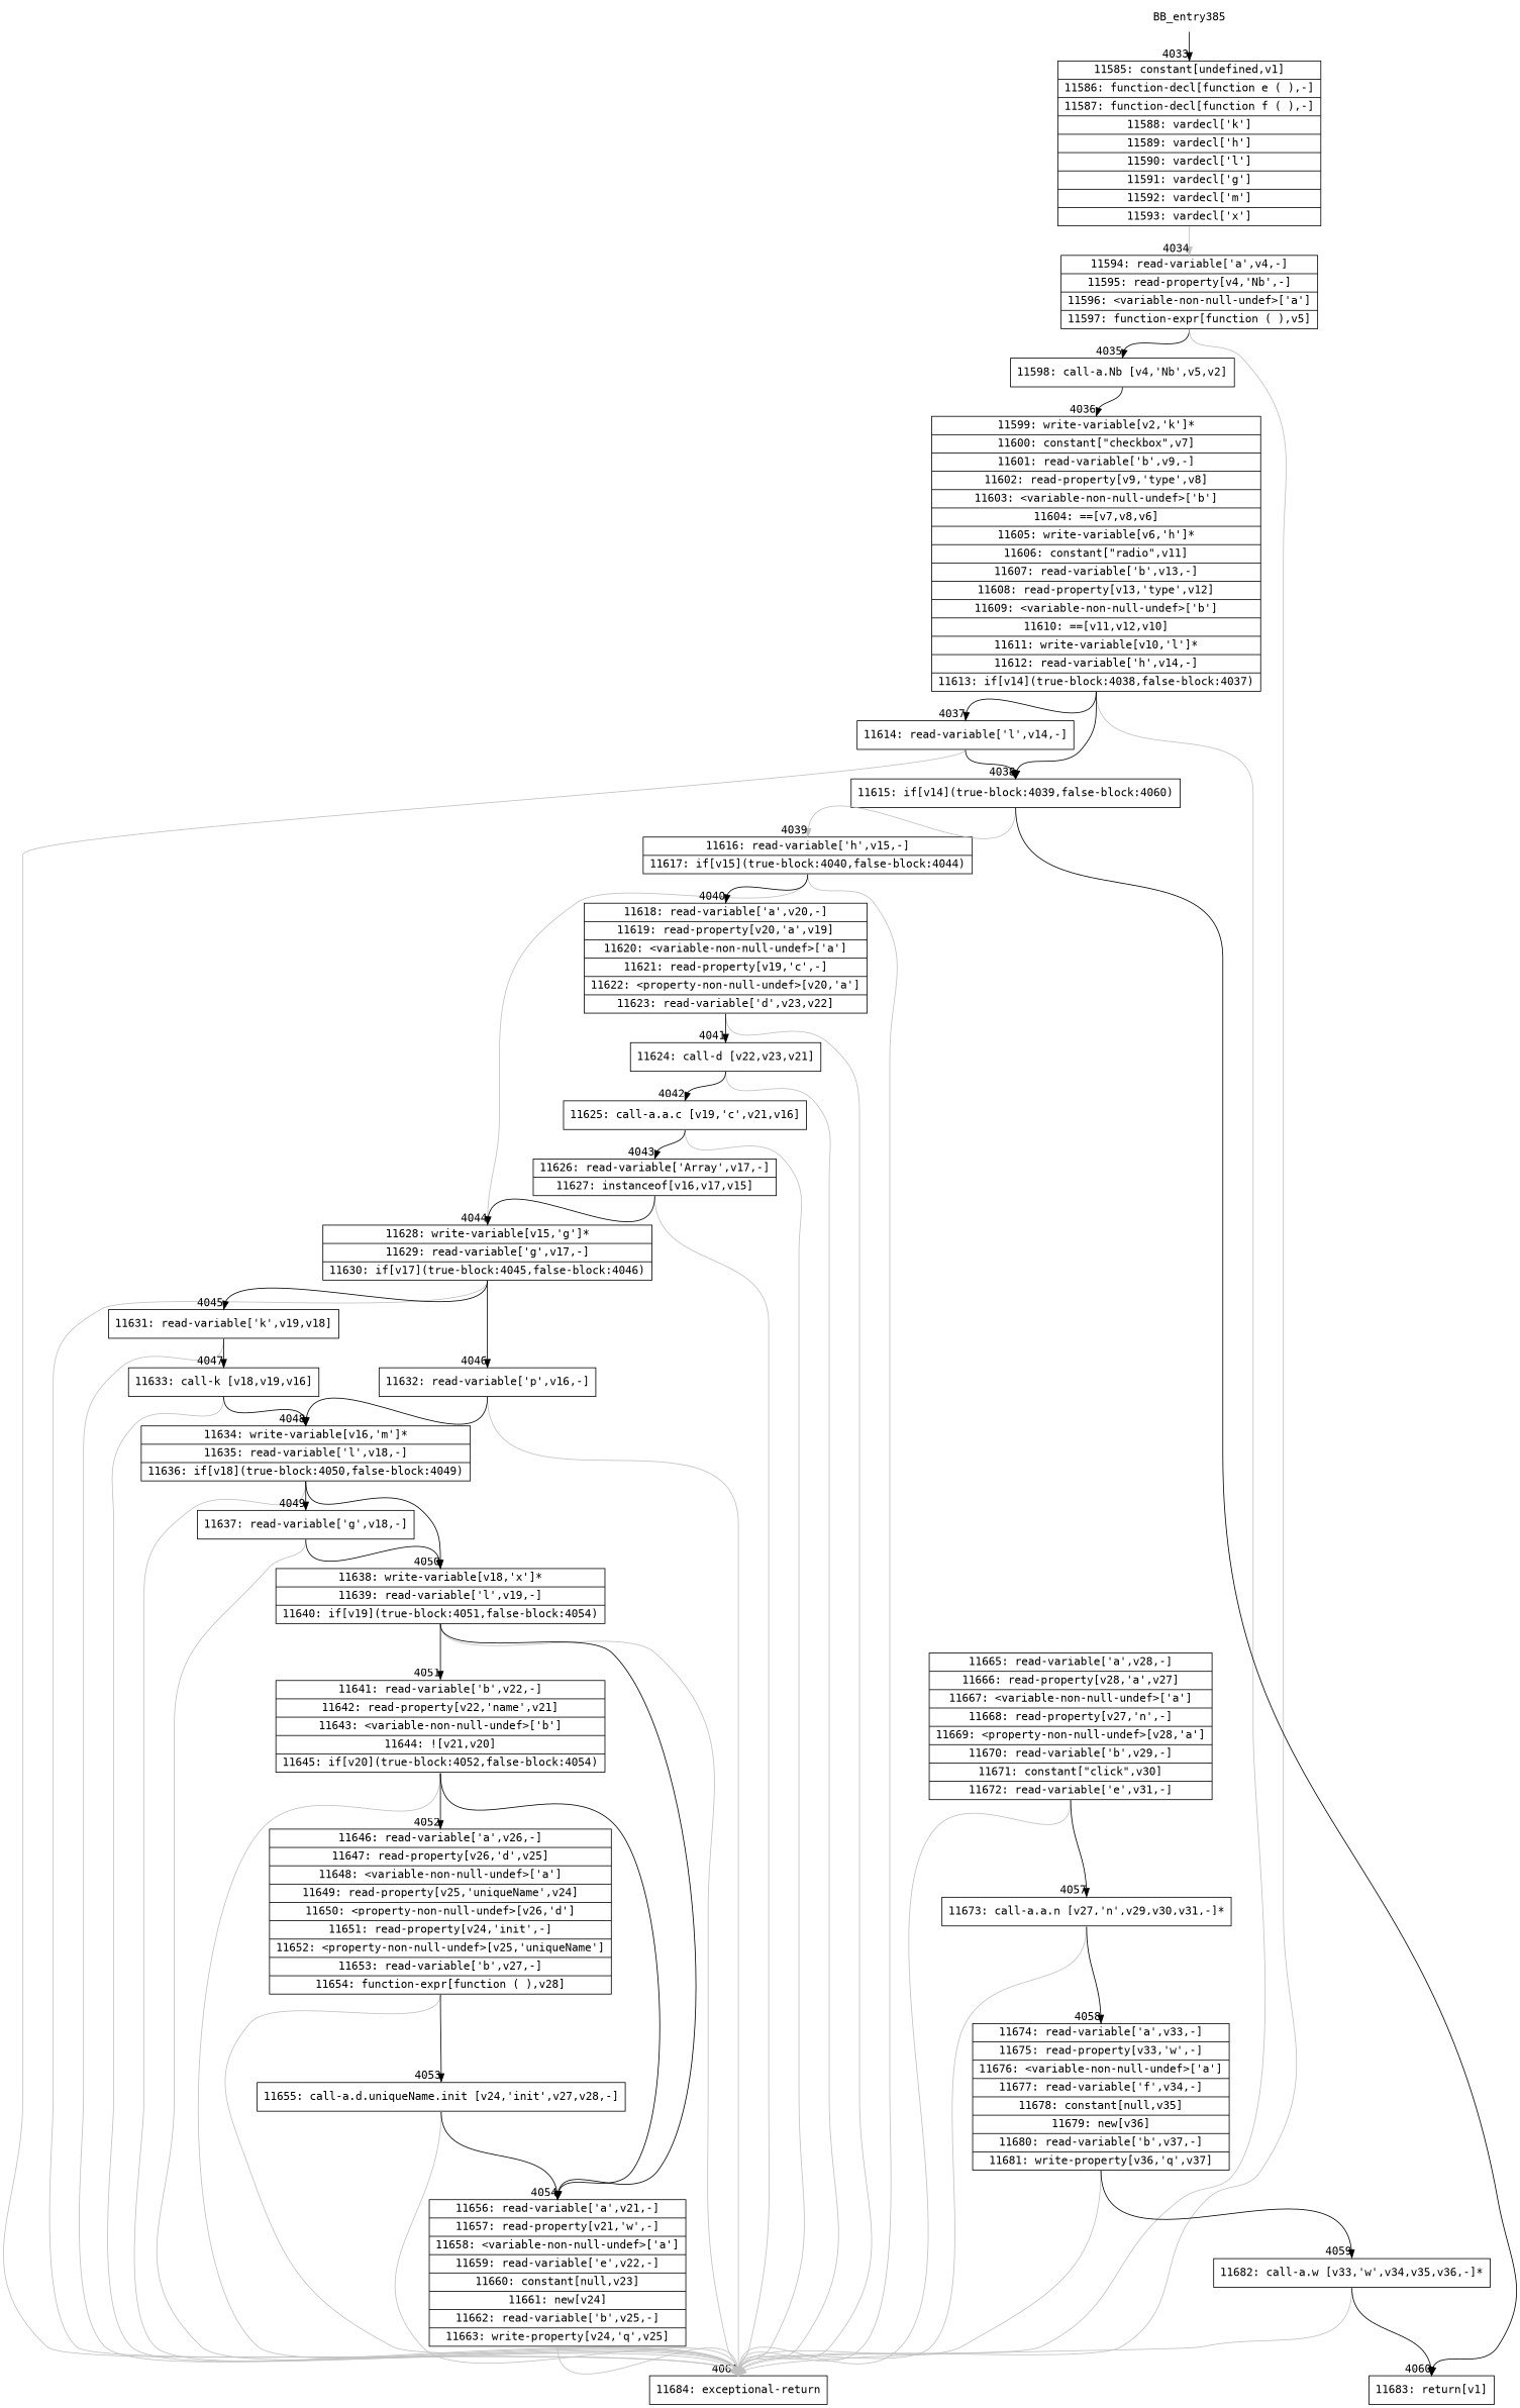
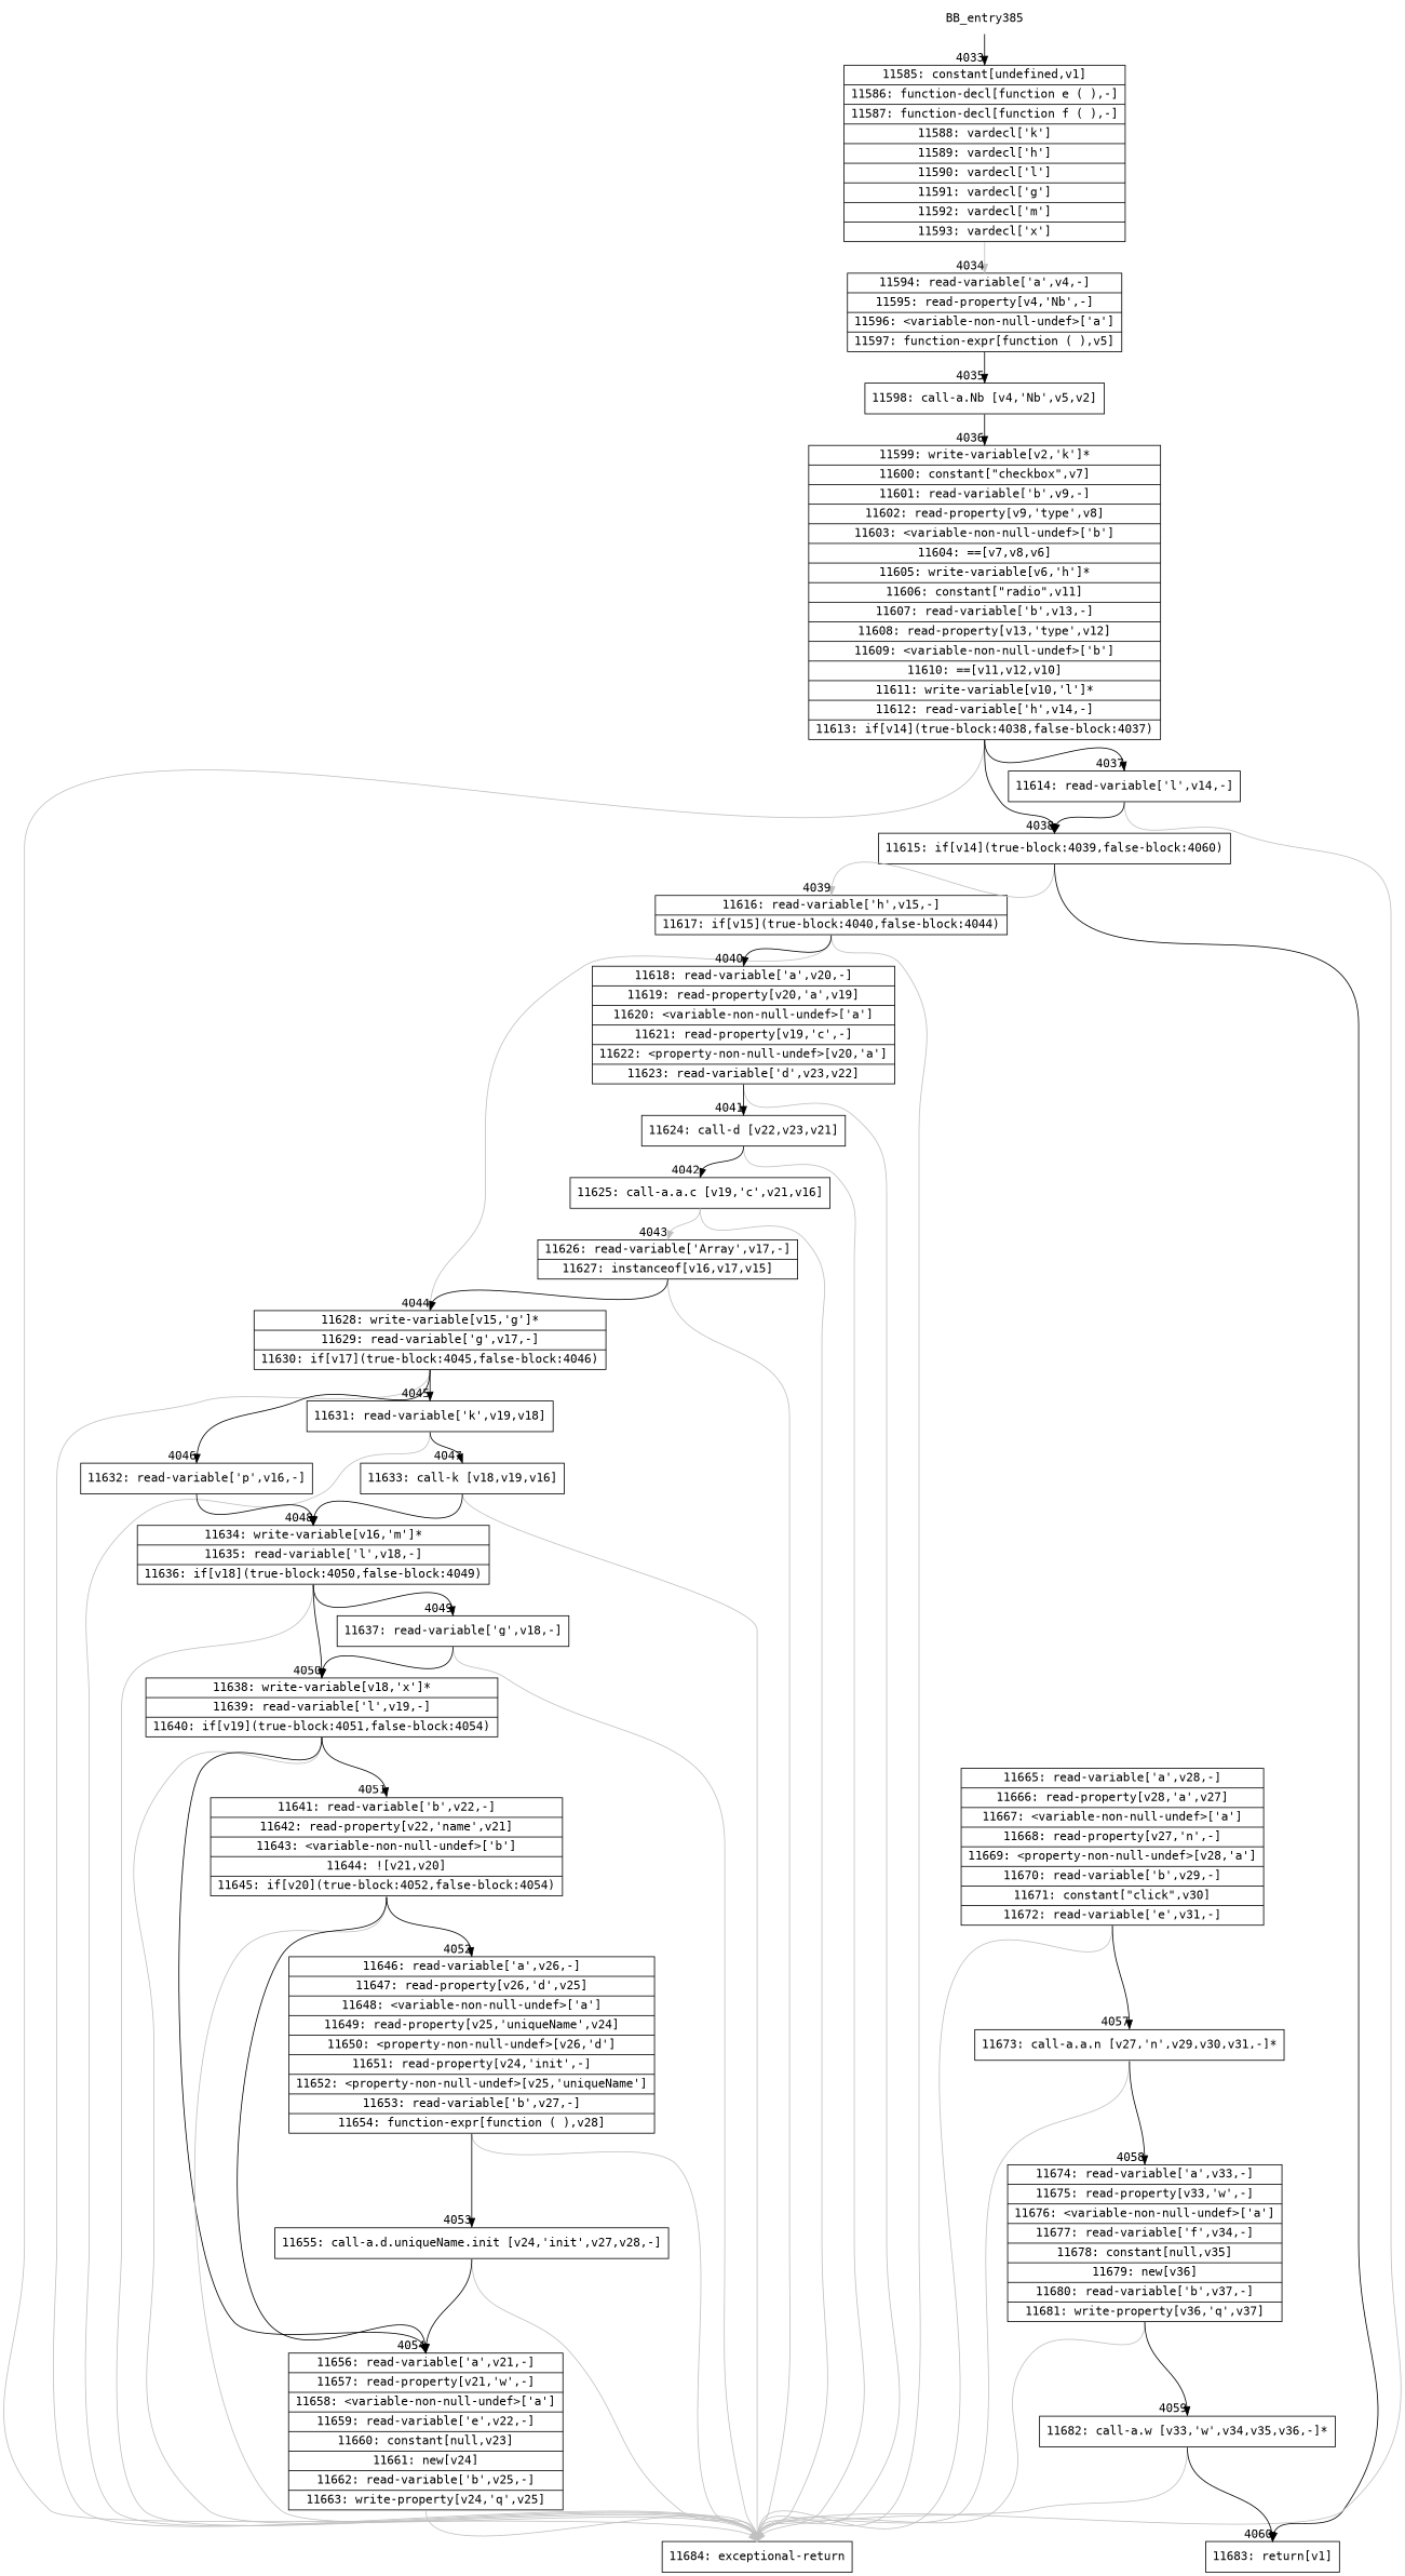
  digraph {
    fontname="DejaVu Sans Mono"
    rankdir=TD
    node [fontname="DejaVu Sans Mono" shape=record]
    edge [fontname="DejaVu Sans Mono" headport=n tailport=s]
    n1 [label=BB_entry385 shape=none]
    n2 [label="{11585: constant[undefined,v1]|11586: function-decl[function e ( ),-]|11587: function-decl[function f ( ),-]|11588: vardecl['k']|11589: vardecl['h']|11590: vardecl['l']|11591: vardecl['g']|11592: vardecl['m']|11593: vardecl['x']}"]
    n3 [label="{11594: read-variable['a',v4,-]|11595: read-property[v4,'Nb',-]|11596: \<variable-non-null-undef\>['a']|11597: function-expr[function ( ),v5]}"]
    n4 [label="{11598: call-a.Nb [v4,'Nb',v5,v2]}"]
    n5 [label="{11684: exceptional-return}"]
    n6 [label="{11599: write-variable[v2,'k']*|11600: constant[\"checkbox\",v7]|11601: read-variable['b',v9,-]|11602: read-property[v9,'type',v8]|11603: \<variable-non-null-undef\>['b']|11604: ==[v7,v8,v6]|11605: write-variable[v6,'h']*|11606: constant[\"radio\",v11]|11607: read-variable['b',v13,-]|11608: read-property[v13,'type',v12]|11609: \<variable-non-null-undef\>['b']|11610: ==[v11,v12,v10]|11611: write-variable[v10,'l']*|11612: read-variable['h',v14,-]|11613: if[v14](true-block:4038,false-block:4037)}"]
    n7 [label="{11615: if[v14](true-block:4039,false-block:4060)}"]
    n8 [label="{11614: read-variable['l',v14,-]}"]
    n9 [label="{11616: read-variable['h',v15,-]|11617: if[v15](true-block:4040,false-block:4044)}"]
    n10 [label="{11683: return[v1]}"]
    n11 [label="{11628: write-variable[v15,'g']*|11629: read-variable['g',v17,-]|11630: if[v17](true-block:4045,false-block:4046)}"]
    n12 [label="{11618: read-variable['a',v20,-]|11619: read-property[v20,'a',v19]|11620: \<variable-non-null-undef\>['a']|11621: read-property[v19,'c',-]|11622: \<property-non-null-undef\>[v20,'a']|11623: read-variable['d',v23,v22]}"]
    n13 [label="{11631: read-variable['k',v19,v18]}"]
    n14 [label="{11632: read-variable['p',v16,-]}"]
    n15 [label="{11624: call-d [v22,v23,v21]}"]
    n16 [label="{11633: call-k [v18,v19,v16]}"]
    n17 [label="{11634: write-variable[v16,'m']*|11635: read-variable['l',v18,-]|11636: if[v18](true-block:4050,false-block:4049)}"]
    n18 [label="{11625: call-a.a.c [v19,'c',v21,v16]}"]
    n19 [label="{11626: read-variable['Array',v17,-]|11627: instanceof[v16,v17,v15]}"]
    n20 [label="{11638: write-variable[v18,'x']*|11639: read-variable['l',v19,-]|11640: if[v19](true-block:4051,false-block:4054)}"]
    n21 [label="{11637: read-variable['g',v18,-]}"]
    n22 [label="{11656: read-variable['a',v21,-]|11657: read-property[v21,'w',-]|11658: \<variable-non-null-undef\>['a']|11659: read-variable['e',v22,-]|11660: constant[null,v23]|11661: new[v24]|11662: read-variable['b',v25,-]|11663: write-property[v24,'q',v25]}"]
    n23 [label="{11641: read-variable['b',v22,-]|11642: read-property[v22,'name',v21]|11643: \<variable-non-null-undef\>['b']|11644: ![v21,v20]|11645: if[v20](true-block:4052,false-block:4054)}"]
    n24 [label="{11646: read-variable['a',v26,-]|11647: read-property[v26,'d',v25]|11648: \<variable-non-null-undef\>['a']|11649: read-property[v25,'uniqueName',v24]|11650: \<property-non-null-undef\>[v26,'d']|11651: read-property[v24,'init',-]|11652: \<property-non-null-undef\>[v25,'uniqueName']|11653: read-variable['b',v27,-]|11654: function-expr[function ( ),v28]}"]
    n25 [label="{11655: call-a.d.uniqueName.init [v24,'init',v27,v28,-]}"]
    n26 [label="{11665: read-variable['a',v28,-]|11666: read-property[v28,'a',v27]|11667: \<variable-non-null-undef\>['a']|11668: read-property[v27,'n',-]|11669: \<property-non-null-undef\>[v28,'a']|11670: read-variable['b',v29,-]|11671: constant[\"click\",v30]|11672: read-variable['e',v31,-]}"]
    n27 [label="{11673: call-a.a.n [v27,'n',v29,v30,v31,-]*}"]
    n28 [label="{11674: read-variable['a',v33,-]|11675: read-property[v33,'w',-]|11676: \<variable-non-null-undef\>['a']|11677: read-variable['f',v34,-]|11678: constant[null,v35]|11679: new[v36]|11680: read-variable['b',v37,-]|11681: write-property[v36,'q',v37]}"]
    n29 [label="{11682: call-a.w [v33,'w',v34,v35,v36,-]*}"]
    n1 -> n2 [headlabel="    4033"]
    n2 -> n3 [color=gray headlabel="      4034"]
    n3 -> n4 [headlabel="      4035"]
-   n3 -> n5 [color=gray headlabel="      4061"]
    n4 -> n6 [headlabel="      4036"]
    n6 -> n5 [color=gray]
    n6 -> n7 [headlabel="      4038"]
    n6 -> n8 [headlabel="      4037"]
    n7 -> n9 [color=gray headlabel="      4039"]
    n7 -> n10 [headlabel="      4060"]
    n8 -> n5 [color=gray]
    n8 -> n7
    n9 -> n5 [color=gray]
    n9 -> n11 [color=gray headlabel="      4044"]
    n9 -> n12 [headlabel="      4040"]
    n11 -> n5 [color=gray]
    n11 -> n13 [headlabel="      4045"]
    n11 -> n14 [headlabel="      4046"]
    n12 -> n5 [color=gray]
    n12 -> n15 [headlabel="      4041"]
    n13 -> n5 [color=gray]
    n13 -> n16 [headlabel="      4047"]
-   n14 -> n5 [color=gray]
    n14 -> n17 [headlabel="      4048"]
    n15 -> n5 [color=gray]
    n15 -> n18 [headlabel="      4042"]
    n16 -> n5 [color=gray]
    n16 -> n17
    n17 -> n5 [color=gray]
    n17 -> n20 [headlabel="      4050"]
    n17 -> n21 [headlabel="      4049"]
    n18 -> n5 [color=gray]
-   n18 -> n19 [headlabel="      4043"]
+   n18 -> n19 [headlabel="      4043" color=gray]
    n19 -> n5 [color=gray]
    n19 -> n11
    n20 -> n5 [color=gray]
    n20 -> n22 [headlabel="      4054"]
    n20 -> n23 [headlabel="      4051"]
    n21 -> n5 [color=gray]
    n21 -> n20
    n22 -> n5 [color=gray]
    n23 -> n5 [color=gray]
    n23 -> n22
    n23 -> n24 [headlabel="      4052"]
    n24 -> n5 [color=gray]
    n24 -> n25 [headlabel="      4053"]
    n25 -> n5 [color=gray]
    n25 -> n22
    n26 -> n5 [color=gray]
    n26 -> n27 [headlabel="      4057"]
    n27 -> n5 [color=gray]
    n27 -> n28 [headlabel="      4058"]
    n28 -> n5 [color=gray]
    n28 -> n29 [headlabel="      4059"]
    n29 -> n5 [color=gray]
    n29 -> n10
  }
